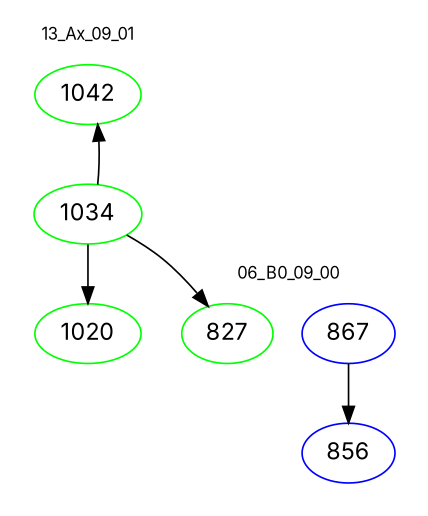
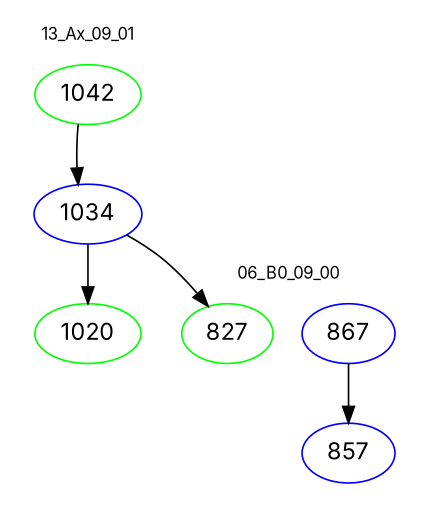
  digraph {
    fontname=Inter
    node [color=green fontname=Inter]
    edge [color=black fontname=Inter]
    n1 [label=1042]
-   n2 [label=1034]
+   n2 [color=blue label=1034]
    n3 [label=1020]
    n4 [color=blue label=867]
-   n5 [color=blue label=856]
+   n5 [color=blue label=857]
    n6 [label=827]
    subgraph cluster_1 {
      color=white
      fontsize=10
      label="13_Ax_09_01"
      n1
      n2
      n3
    }
    subgraph cluster_2 {
      color=white
      fontsize=10
      label="06_B0_09_00"
      n4
      n5
      n6
    }
-   n2 -> n1
+   n1 -> n2
    n2 -> n3
    n2 -> n6
    n4 -> n5
  }
